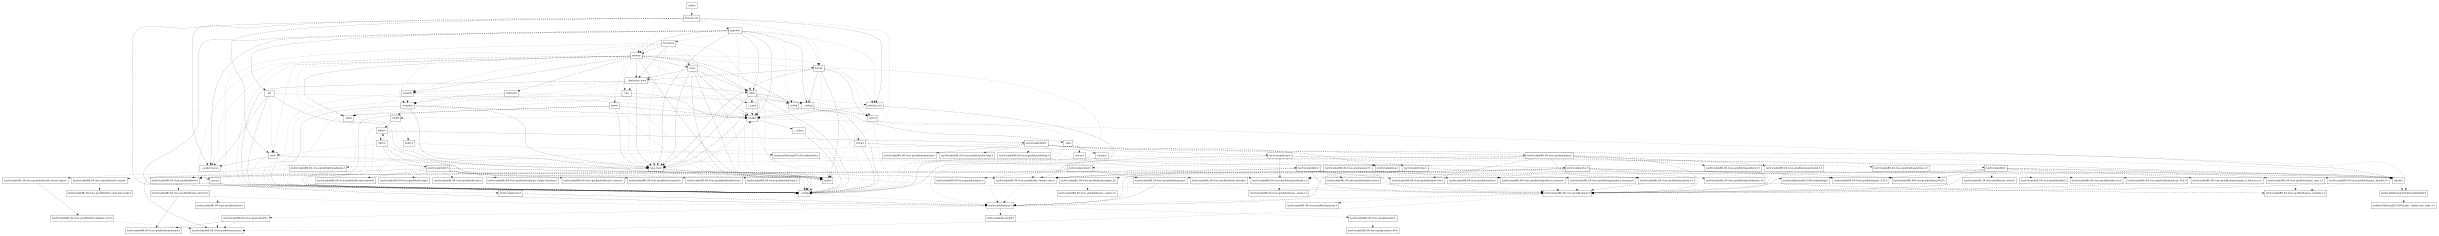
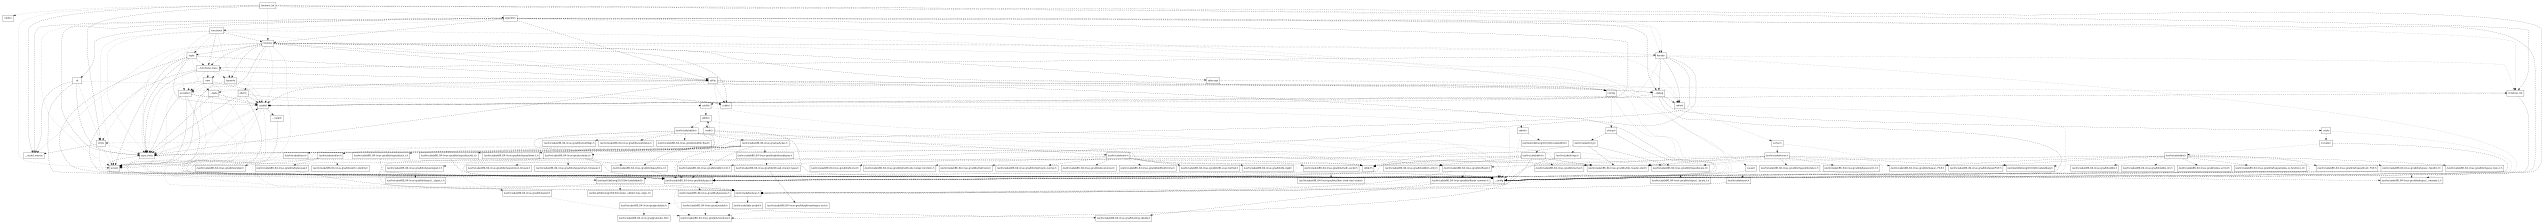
  digraph {
    fontname=Nunito
    node [fontname=Nunito shape=box]
    edge [fontname=Nunito style=dotted]
    n1 [label="\<stdin\>"]
    n2 [label=forward_list]
    n3 [label=iterator]
    n4 [label=initializer_list]
    n5 [label=algorithm]
    n6 [label=version]
    n7 [label=memory]
    n8 [label=__config]
    n9 [label=limits]
    n10 [label=__undef_macros]
    n11 [label=__functional_base]
    n12 [label=cstddef]
    n13 [label=type_traits]
    n14 [label=__debug]
    n15 [label=iosfwd]
    n16 [label=utility]
    n17 [label=functional]
    n18 [label=bit]
    n19 [label=cstring]
    n20 [label=typeinfo]
    n21 [label=new]
    n22 [label=tuple]
    n23 [label=stdexcept]
    n24 [label=cassert]
    n25 [label=atomic]
    n26 [label=cstdint]
    n27 [label="/usr/include/features.h"]
    n28 [label="/usr/include/x86_64-linux-gnu/bits/stdio_lim.h"]
    n29 [label="/usr/include/x86_64-linux-gnu/bits/sys_errlist.h"]
    n30 [label="/usr/include/x86_64-linux-gnu/bits/stdio.h"]
    n31 [label=exception]
    n32 [label="/usr/local/lib/clang/10.0.0/include/stddef.h"]
    n33 [label=__nullptr]
    n34 [label=cstdlib]
    n35 [label=cstdio]
    n36 [label="wchar.h"]
    n37 [label=__tuple]
    n38 [label="/usr/include/assert.h"]
    n39 [label="/usr/include/stdc-predef.h"]
    n40 [label="/usr/include/x86_64-linux-gnu/sys/cdefs.h"]
    n41 [label="/usr/include/x86_64-linux-gnu/gnu/stubs.h"]
    n42 [label="stdint.h"]
    n43 [label="string.h"]
    n44 [label="/usr/local/lib/clang/10.0.0/include/__stddef_max_align_t.h"]
    n45 [label="stdlib.h"]
    n46 [label="/usr/include/stdlib.h"]
    n47 [label="math.h"]
    n48 [label="/usr/include/x86_64-linux-gnu/bits/libc-header-start.h"]
    n49 [label="stddef.h"]
    n50 [label="/usr/include/x86_64-linux-gnu/bits/waitflags.h"]
    n51 [label="/usr/include/x86_64-linux-gnu/bits/waitstatus.h"]
    n52 [label="/usr/include/x86_64-linux-gnu/bits/floatn.h"]
    n53 [label="/usr/include/x86_64-linux-gnu/bits/types/locale_t.h"]
    n54 [label="/usr/include/x86_64-linux-gnu/sys/types.h"]
    n55 [label="/usr/include/alloca.h"]
    n56 [label="/usr/include/x86_64-linux-gnu/bits/stdlib-float.h"]
    n57 [label="/usr/include/math.h"]
    n58 [label="/usr/include/x86_64-linux-gnu/bits/floatn-common.h"]
    n59 [label="/usr/include/x86_64-linux-gnu/bits/types/__locale_t.h"]
    n60 [label="/usr/include/x86_64-linux-gnu/bits/types.h"]
    n61 [label="/usr/include/x86_64-linux-gnu/bits/types/clock_t.h"]
    n62 [label="/usr/include/x86_64-linux-gnu/bits/types/clockid_t.h"]
    n63 [label="/usr/include/x86_64-linux-gnu/bits/types/time_t.h"]
    n64 [label="/usr/include/x86_64-linux-gnu/bits/types/timer_t.h"]
    n65 [label="/usr/include/x86_64-linux-gnu/bits/stdint-intn.h"]
    n66 [label="/usr/include/endian.h"]
    n67 [label="/usr/include/x86_64-linux-gnu/sys/select.h"]
    n68 [label="/usr/include/x86_64-linux-gnu/bits/pthreadtypes.h"]
    n69 [label="/usr/include/x86_64-linux-gnu/bits/long-double.h"]
    n70 [label="/usr/include/x86_64-linux-gnu/bits/wordsize.h"]
    n71 [label="/usr/include/x86_64-linux-gnu/gnu/stubs-64.h"]
    n72 [label="/usr/include/x86_64-linux-gnu/bits/typesizes.h"]
    n73 [label="/usr/include/x86_64-linux-gnu/bits/endian.h"]
    n74 [label="/usr/include/x86_64-linux-gnu/bits/byteswap.h"]
    n75 [label="/usr/include/x86_64-linux-gnu/bits/uintn-identity.h"]
    n76 [label="/usr/include/x86_64-linux-gnu/bits/select.h"]
    n77 [label="/usr/include/x86_64-linux-gnu/bits/types/sigset_t.h"]
    n78 [label="/usr/include/x86_64-linux-gnu/bits/types/struct_timeval.h"]
    n79 [label="/usr/include/x86_64-linux-gnu/bits/types/struct_timespec.h"]
    n80 [label="/usr/include/x86_64-linux-gnu/bits/thread-shared-types.h"]
    n81 [label="/usr/include/x86_64-linux-gnu/bits/types/__sigset_t.h"]
    n82 [label="/usr/include/x86_64-linux-gnu/bits/pthreadtypes-arch.h"]
    n83 [label="/usr/include/x86_64-linux-gnu/bits/math-vector.h"]
    n84 [label="/usr/include/x86_64-linux-gnu/bits/flt-eval-method.h"]
    n85 [label="/usr/include/x86_64-linux-gnu/bits/fp-logb.h"]
    n86 [label="/usr/include/x86_64-linux-gnu/bits/fp-fast.h"]
    n87 [label="/usr/include/x86_64-linux-gnu/bits/mathcalls-helper-functions.h"]
    n88 [label="/usr/include/x86_64-linux-gnu/bits/mathcalls.h"]
    n89 [label="/usr/include/x86_64-linux-gnu/bits/mathcalls-narrow.h"]
    n90 [label="/usr/include/x86_64-linux-gnu/bits/iscanonical.h"]
    n91 [label="/usr/include/x86_64-linux-gnu/stddef/mathinline.h"]
    n92 [label="/usr/include/x86_64-linux-gnu/bits/libm-simd-decl-stubs.h"]
    n93 [label="/usr/local/lib/clang/10.0.0/include/stdint.h"]
    n94 [label="/usr/include/stdint.h"]
    n95 [label="/usr/include/x86_64-linux-gnu/bits/wchar.h"]
    n96 [label="/usr/include/x86_64-linux-gnu/bits/stdint-uintn.h"]
    n97 [label="/usr/include/string.h"]
    n98 [label="/usr/include/strings.h"]
    n99 [label="include.h"]
    n100 [label="/usr/include/wchar.h"]
    n101 [label="/usr/local/lib/clang/10.0.0/include/stdarg.h"]
+   n102 [label="/usr/include/x86_64-linux-gnu/bits/types/wint_t.h"]
    n103 [label="/usr/include/x86_64-linux-gnu/bits/types/mbstate_t.h"]
    n104 [label="/usr/include/x86_64-linux-gnu/bits/types/__FILE.h"]
    n105 [label="/usr/include/x86_64-linux-gnu/bits/types/FILE.h"]
    n106 [label="/usr/include/x86_64-linux-gnu/bits/types/__mbstate_t.h"]
    n107 [label="/usr/include/stdio.h"]
    n108 [label="/usr/include/x86_64-linux-gnu/bits/types/__fpos_t.h"]
    n109 [label="/usr/include/x86_64-linux-gnu/bits/types/__fpos64_t.h"]
    n110 [label="/usr/include/x86_64-linux-gnu/bits/types/struct_FILE.h"]
    n111 [label="/usr/include/x86_64-linux-gnu/bits/types/cookie_io_functions_t.h"]
-   n1 -> n2
+   n2 -> n1
    n2 -> n3
    n2 -> n4 [style=dashed]
    n2 -> n5
    n2 -> n6
    n2 -> n7
    n2 -> n8 [style=dashed]
    n2 -> n9 [style=dashed]
    n2 -> n10 [style=dashed]
    n3 -> n4
    n3 -> n6 [style=dashed]
    n3 -> n8
    n3 -> n11 [style=dashed]
    n3 -> n12
    n3 -> n13 [style=dashed]
    n3 -> n14 [style=dashed]
    n3 -> n15 [style=dashed]
    n4 -> n8 [style=dashed]
    n4 -> n12 [style=dashed]
    n5 -> n3
    n5 -> n4
    n5 -> n6
    n5 -> n7 [style=dashed]
    n5 -> n8 [style=dashed]
    n5 -> n10 [style=dashed]
    n5 -> n12 [style=dashed]
    n5 -> n13 [style=dashed]
    n5 -> n14 [style=dashed]
    n5 -> n16 [style=dashed]
    n5 -> n17
    n5 -> n18 [style=dashed]
    n5 -> n19
    n6 -> n8
    n7 -> n3
    n7 -> n6 [style=dashed]
    n7 -> n8
    n7 -> n9
    n7 -> n10
    n7 -> n11 [style=dashed]
    n7 -> n12
    n7 -> n13
    n7 -> n15
    n7 -> n16 [style=dashed]
    n7 -> n19 [style=dashed]
    n7 -> n20 [style=dashed]
    n7 -> n21
    n7 -> n22 [style=dashed]
    n7 -> n23 [style=dashed]
    n7 -> n24
    n7 -> n25
    n7 -> n26 [style=dashed]
    n8 -> n27
    n9 -> n6
    n9 -> n8
    n9 -> n10 [style=dashed]
    n9 -> n13
    n11 -> n8 [style=dashed]
    n11 -> n13 [style=dashed]
    n11 -> n16 [style=dashed]
    n11 -> n20
    n11 -> n21
    n11 -> n31
    n12 -> n6
    n12 -> n8
    n12 -> n13
    n12 -> n32
    n12 -> n33 [style=dashed]
    n13 -> n6
    n13 -> n8 [style=dashed]
    n13 -> n12
    n14 -> n8 [style=dashed]
    n14 -> n12
    n14 -> n15 [style=dashed]
    n14 -> n34
    n14 -> n35 [style=dashed]
    n15 -> n8
    n15 -> n36
    n16 -> n4
    n16 -> n6
    n16 -> n8 [style=dashed]
    n16 -> n12 [style=dashed]
    n16 -> n13 [style=dashed]
    n16 -> n14 [style=dashed]
    n16 -> n19 [style=dashed]
    n16 -> n26
    n16 -> n37
    n17 -> n6
    n17 -> n7 [style=dashed]
    n17 -> n8
    n17 -> n11 [style=dashed]
    n17 -> n13
    n17 -> n16
    n17 -> n20
    n17 -> n22
    n17 -> n31
    n18 -> n8 [style=dashed]
    n18 -> n9
    n18 -> n10 [style=dashed]
    n18 -> n13 [style=dashed]
    n18 -> n14
    n19 -> n8
    n19 -> n43
    n20 -> n8
    n20 -> n12
    n20 -> n26
    n20 -> n31
    n21 -> n6
    n21 -> n8
    n21 -> n12 [style=dashed]
    n21 -> n13
    n21 -> n31
    n22 -> n6 [style=dashed]
    n22 -> n8 [style=dashed]
    n22 -> n11 [style=dashed]
    n22 -> n12 [style=dashed]
    n22 -> n13 [style=dashed]
    n22 -> n16 [style=dashed]
    n22 -> n37
    n23 -> n8
    n23 -> n15
    n23 -> n31
    n24 -> n8 [style=dashed]
    n24 -> n38
    n25 -> n6
    n25 -> n8 [style=dashed]
    n25 -> n12 [style=dashed]
    n25 -> n13 [style=dashed]
    n25 -> n26 [style=dashed]
    n26 -> n8
    n26 -> n42
    n27 -> n39 [style=dashed]
    n27 -> n40
    n27 -> n41
    n31 -> n6 [style=dashed]
    n31 -> n8 [style=dashed]
    n31 -> n12 [style=dashed]
    n31 -> n13 [style=dashed]
    n31 -> n34
    n32 -> n44
    n33 -> n8 [style=dashed]
    n34 -> n8
    n34 -> n45
    n35 -> n8
    n35 -> n99 [style=dashed]
    n36 -> n8
    n36 -> n100 [style=dashed]
    n37 -> n8
    n37 -> n12 [style=dashed]
    n37 -> n13 [style=dashed]
    n38 -> n27 [style=dashed]
    n40 -> n69 [style=dashed]
    n40 -> n70
    n41 -> n71
    n42 -> n8
    n42 -> n93
    n43 -> n8 [style=dashed]
    n43 -> n97 [style=dashed]
    n45 -> n8
    n45 -> n46 [style=dashed]
    n45 -> n47
    n46 -> n48
    n46 -> n49 [style=dashed]
    n46 -> n50
    n46 -> n51 [style=dashed]
    n46 -> n52
    n46 -> n53
    n46 -> n54 [style=dashed]
    n46 -> n55 [style=dashed]
    n46 -> n56 [style=dashed]
    n47 -> n8 [style=dashed]
    n47 -> n9
    n47 -> n13 [style=dashed]
    n47 -> n45 [style=dashed]
    n47 -> n57 [style=dashed]
    n48 -> n27
    n49 -> n32
    n52 -> n27 [style=dashed]
    n52 -> n58 [style=dashed]
    n53 -> n59
    n54 -> n27
    n54 -> n49
    n54 -> n60 [style=dashed]
    n54 -> n61 [style=dashed]
    n54 -> n62 [style=dashed]
    n54 -> n63 [style=dashed]
    n54 -> n64
    n54 -> n65 [style=dashed]
    n54 -> n66
    n54 -> n67
    n54 -> n68
    n55 -> n27
    n55 -> n49 [style=dashed]
    n57 -> n48 [style=dashed]
    n57 -> n52
    n57 -> n60
    n57 -> n83
    n57 -> n84 [style=dashed]
    n57 -> n85
    n57 -> n86
    n57 -> n87
    n57 -> n88
    n57 -> n89 [style=dashed]
    n57 -> n90 [style=dashed]
    n57 -> n91
    n58 -> n27
    n58 -> n69 [style=dashed]
    n60 -> n27
    n60 -> n70
    n60 -> n72
    n61 -> n60 [style=dashed]
    n62 -> n60 [style=dashed]
    n63 -> n60 [style=dashed]
    n64 -> n60
    n65 -> n60
    n66 -> n27
    n66 -> n73 [style=dashed]
    n66 -> n74 [style=dashed]
    n66 -> n75
    n67 -> n27 [style=dashed]
    n67 -> n60 [style=dashed]
    n67 -> n63
    n67 -> n76
    n67 -> n77
    n67 -> n78
    n67 -> n79 [style=dashed]
    n68 -> n80
    n74 -> n27 [style=dashed]
    n74 -> n60
    n75 -> n60
    n76 -> n70
    n77 -> n81
    n78 -> n60
    n79 -> n60
    n80 -> n82 [style=dashed]
    n82 -> n70
    n83 -> n92 [style=dashed]
    n93 -> n94
    n94 -> n48 [style=dashed]
    n94 -> n60 [style=dashed]
    n94 -> n65 [style=dashed]
    n94 -> n70 [style=dashed]
    n94 -> n95
    n94 -> n96 [style=dashed]
    n96 -> n60
    n97 -> n48 [style=dashed]
    n97 -> n49 [style=dashed]
    n97 -> n53 [style=dashed]
    n97 -> n98
    n98 -> n27 [style=dashed]
    n98 -> n49 [style=dashed]
    n98 -> n53
    n99 -> n8 [style=dashed]
    n99 -> n107
    n100 -> n48 [style=dashed]
    n100 -> n49
    n100 -> n52 [style=dashed]
    n100 -> n53
    n100 -> n95
    n100 -> n101
+   n100 -> n102 [style=dashed]
    n100 -> n103 [style=dashed]
    n100 -> n104
    n100 -> n105 [style=dashed]
    n103 -> n106 [style=dashed]
    n107 -> n28
    n107 -> n29 [style=dashed]
    n107 -> n30
    n107 -> n48
    n107 -> n49
    n107 -> n60 [style=dashed]
    n107 -> n101
    n107 -> n104 [style=dashed]
    n107 -> n105 [style=dashed]
    n107 -> n108 [style=dashed]
    n107 -> n109
    n107 -> n110
    n107 -> n111 [style=dashed]
    n108 -> n60
    n108 -> n106
    n109 -> n60 [style=dashed]
    n109 -> n106
    n110 -> n60 [style=dashed]
    n111 -> n60
  }
